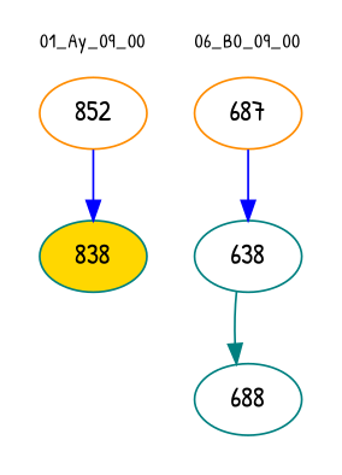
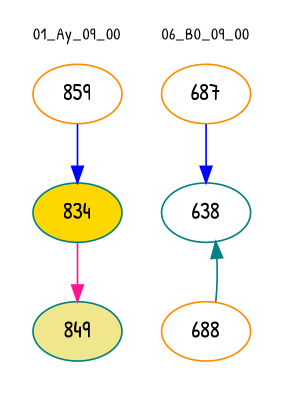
  digraph {
    fontname="Patrick Hand"
    node [color=darkorange fillcolor=white fontname="Patrick Hand" style=filled]
    edge [color=blue fontname="Patrick Hand"]
-   n1 [label=852]
-   n2 [color=teal fillcolor=gold label=838]
+   n1 [label=859]
+   n2 [color=teal fillcolor=gold label=834]
+   n3 [color=teal fillcolor=khaki label=849]
    n4 [label=687]
    n5 [color=teal label=638]
-   n6 [color=teal label=688]
+   n6 [label=688]
    subgraph cluster_1 {
      color=white
      fontsize=10
      label="01_Ay_09_00"
      n1
      n2
+     n3
    }
    subgraph cluster_2 {
      color=white
      fontsize=10
      label="06_B0_09_00"
      n4
      n5
      n6
    }
    n1 -> n2
+   n2 -> n3 [color=deeppink]
    n4 -> n5
-   n5 -> n6 [color=teal]
+   n6 -> n5 [color=teal]
  }
